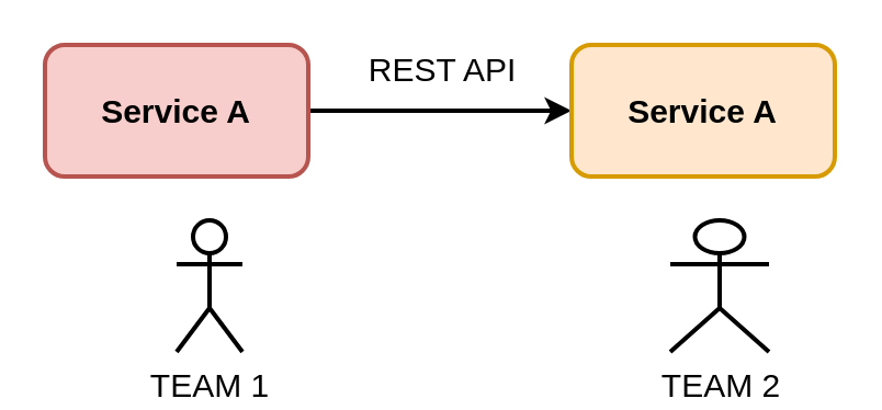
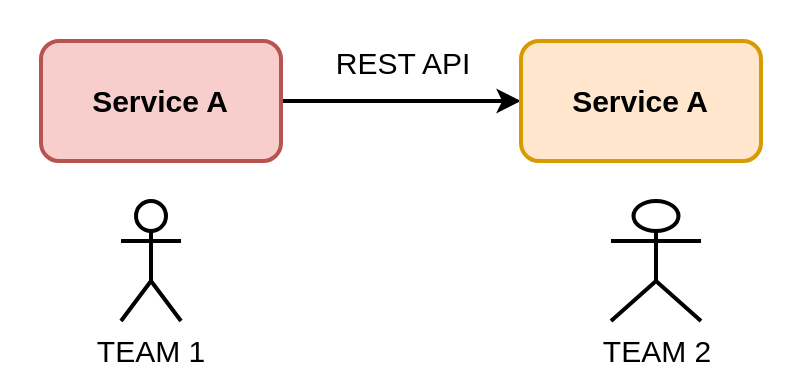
  <mxCell id="0" />
  <mxCell id="1" parent="0" />
  <mxCell id="2" style="edgeStyle=orthogonalEdgeStyle;rounded=0;orthogonalLoop=1;jettySize=auto;html=1;fontSize=15;strokeWidth=2;" edge="1" parent="1" source="4" target="5"><mxGeometry relative="1" as="geometry" /></mxCell>
  <mxCell id="3" value="REST API" style="edgeLabel;html=1;align=center;verticalAlign=middle;resizable=0;points=[];fontSize=15;" vertex="1" connectable="0" parent="2"><mxGeometry x="-0.283" y="5" relative="1" as="geometry"><mxPoint x="17" y="-15" as="offset" /></mxGeometry></mxCell>
  <mxCell id="4" value="Service A" style="rounded=1;whiteSpace=wrap;html=1;strokeWidth=2;fontSize=15;fontStyle=1;fillColor=#f8cecc;strokeColor=#b85450;" vertex="1" parent="1"><mxGeometry x="20" y="20" width="120" height="60" as="geometry" /></mxCell>
  <mxCell id="5" value="Service A" style="rounded=1;whiteSpace=wrap;html=1;strokeWidth=2;fontSize=15;fontStyle=1;fillColor=#ffe6cc;strokeColor=#d79b00;" vertex="1" parent="1"><mxGeometry x="260" y="20" width="120" height="60" as="geometry" /></mxCell>
- <mxCell id="6" value="TEAM 1" style="shape=umlActor;verticalLabelPosition=bottom;verticalAlign=top;html=1;outlineConnect=0;fontSize=15;strokeWidth=2;" vertex="1" parent="1"><mxGeometry x="80" y="100" width="30" height="60" as="geometry" /></mxCell>
+ <mxCell id="6" value="TEAM 1" style="shape=umlActor;verticalLabelPosition=bottom;verticalAlign=top;html=1;outlineConnect=0;fontSize=15;strokeWidth=2;" vertex="1" parent="1"><mxGeometry x="60" y="100" width="30" height="60" as="geometry" /></mxCell>
  <mxCell id="7" value="TEAM 2" style="shape=umlActor;verticalLabelPosition=bottom;verticalAlign=top;html=1;outlineConnect=0;fontSize=15;strokeWidth=2;" vertex="1" parent="1"><mxGeometry x="305" y="100" width="45" height="60" as="geometry" /></mxCell>
